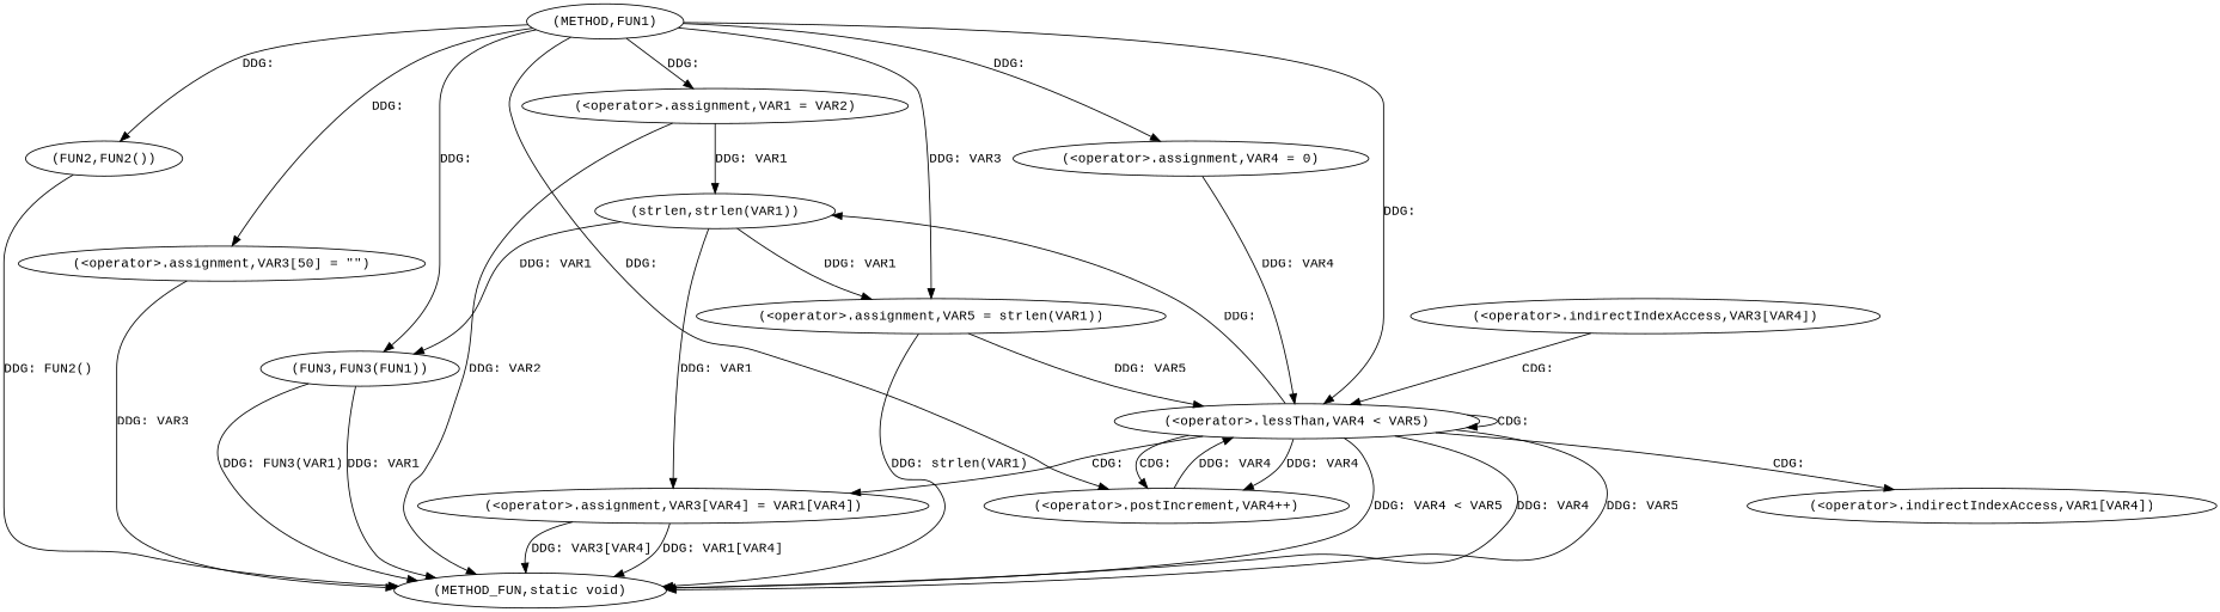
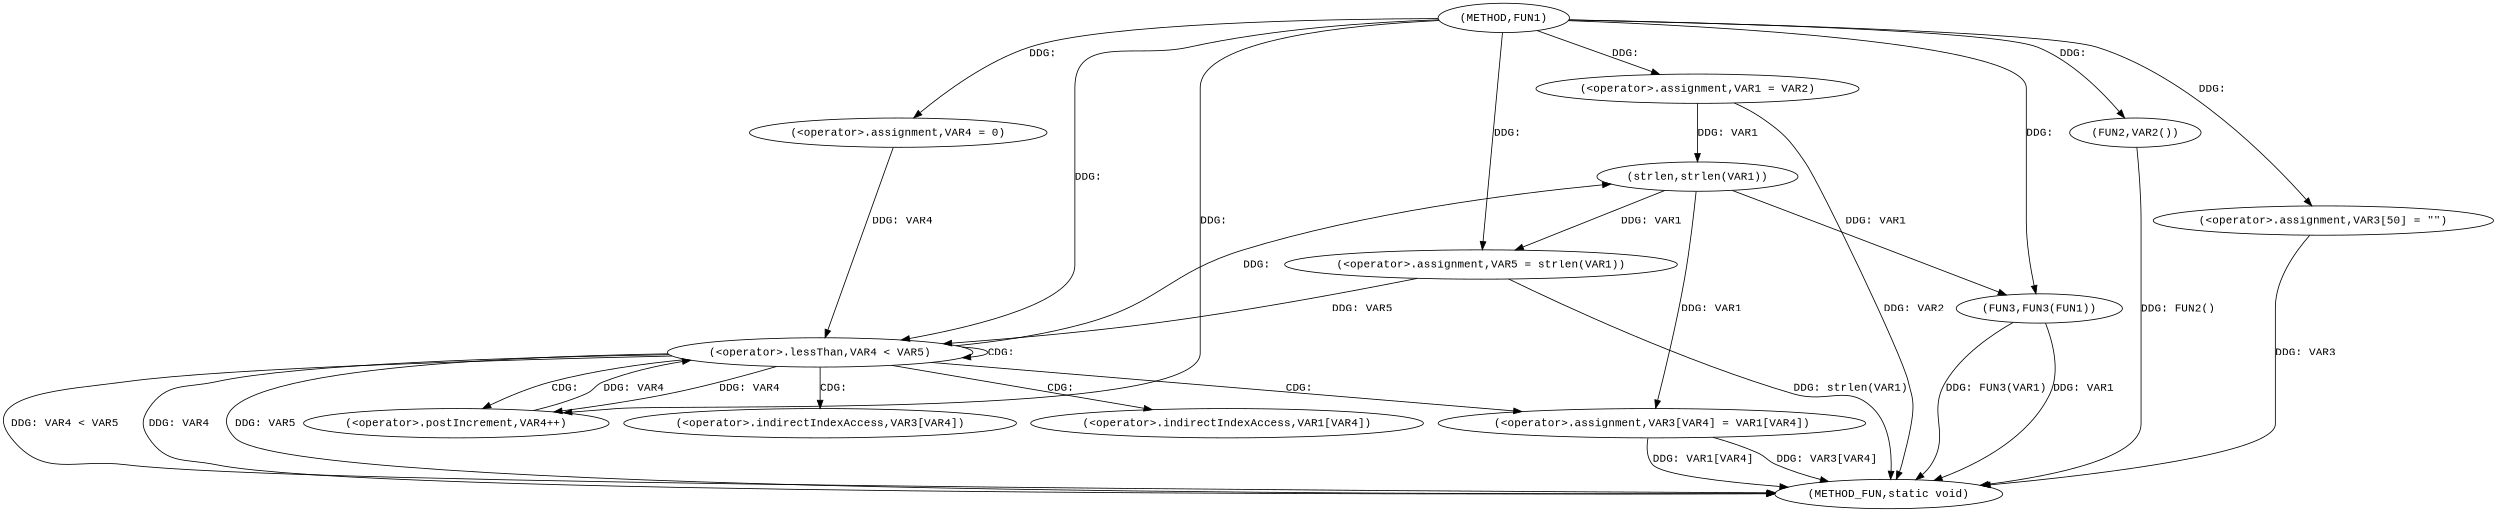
  digraph {
    fontname="Liberation Mono"
    node [fontname="Liberation Mono"]
    edge [fontname="Liberation Mono"]
    n1 [label="(METHOD,FUN1)"]
    n2 [label="(<operator>.assignment,VAR1 = VAR2)"]
-   n3 [label="(FUN2,FUN2())"]
+   n3 [label="(FUN2,VAR2())"]
    n4 [label="(<operator>.assignment,VAR3[50] = \"\")"]
    n5 [label="(<operator>.assignment,VAR5 = strlen(VAR1))"]
    n6 [label="(<operator>.assignment,VAR4 = 0)"]
    n7 [label="(<operator>.lessThan,VAR4 < VAR5)"]
    n8 [label="(<operator>.postIncrement,VAR4++)"]
    n9 [label="(FUN3,FUN3(FUN1))"]
    n10 [label="(strlen,strlen(VAR1))"]
    n11 [label="(METHOD_FUN,static void)"]
    n12 [label="(<operator>.assignment,VAR3[VAR4] = VAR1[VAR4])"]
    n13 [label="(<operator>.indirectIndexAccess,VAR3[VAR4])"]
    n14 [label="(<operator>.indirectIndexAccess,VAR1[VAR4])"]
    n1 -> n2 [label="DDG: "]
    n1 -> n3 [label="DDG: "]
    n1 -> n4 [label="DDG: "]
-   n1 -> n5 [label="DDG: VAR3"]
+   n1 -> n5 [label="DDG: "]
    n1 -> n6 [label="DDG: "]
    n1 -> n7 [label="DDG: "]
    n1 -> n8 [label="DDG: "]
    n1 -> n9 [label="DDG: "]
    n2 -> n10 [label="DDG: VAR1"]
    n2 -> n11 [label="DDG: VAR2"]
    n3 -> n11 [label="DDG: FUN2()"]
    n4 -> n11 [label="DDG: VAR3"]
    n5 -> n7 [label="DDG: VAR5"]
    n5 -> n11 [label="DDG: strlen(VAR1)"]
    n6 -> n7 [label="DDG: VAR4"]
    n7 -> n7 [label="CDG: "]
    n7 -> n8 [label="DDG: VAR4"]
    n7 -> n8 [label="CDG: "]
    n7 -> n10 [label="DDG: "]
    n7 -> n11 [label="DDG: VAR4 < VAR5"]
    n7 -> n11 [label="DDG: VAR4"]
    n7 -> n11 [label="DDG: VAR5"]
    n7 -> n12 [label="CDG: "]
-   n13 -> n7 [label="CDG: "]
+   n7 -> n13 [label="CDG: "]
    n7 -> n14 [label="CDG: "]
    n8 -> n7 [label="DDG: VAR4"]
    n9 -> n11 [label="DDG: VAR1"]
    n9 -> n11 [label="DDG: FUN3(VAR1)"]
    n10 -> n5 [label="DDG: VAR1"]
    n10 -> n9 [label="DDG: VAR1"]
    n10 -> n12 [label="DDG: VAR1"]
    n12 -> n11 [label="DDG: VAR3[VAR4]"]
    n12 -> n11 [label="DDG: VAR1[VAR4]"]
  }
